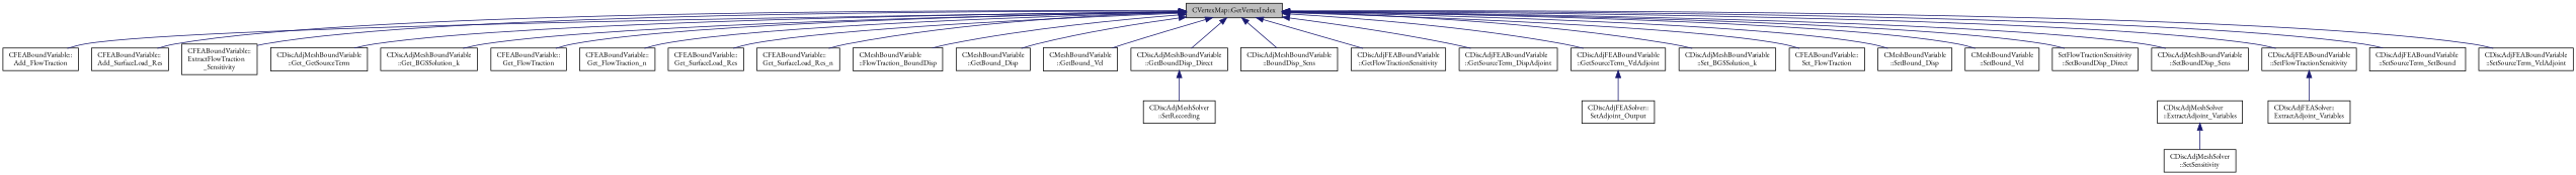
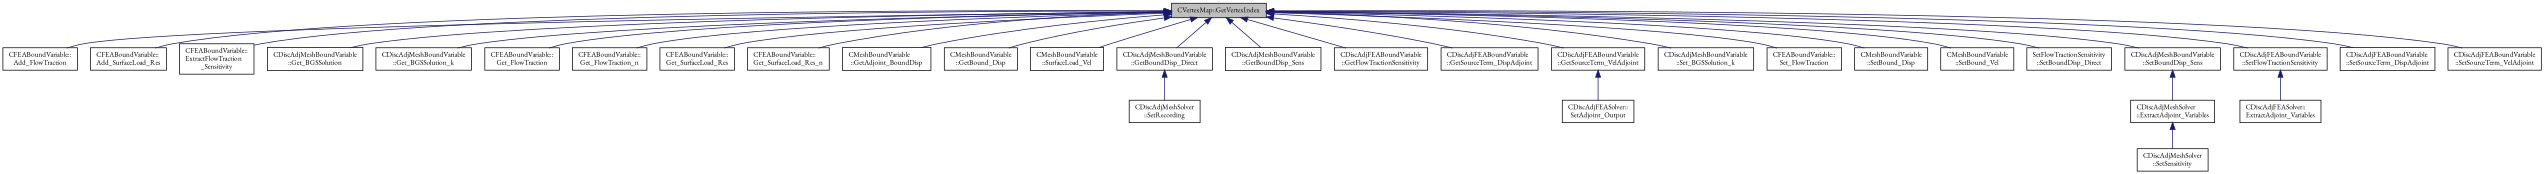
  digraph {
    fontname="EB Garamond"
    rankdir=TB
    node [color=black fillcolor=white fontname="EB Garamond" fontsize=10 shape=record style=filled]
    edge [color=midnightblue dir=back fontname="EB Garamond" fontsize=10 labelfontname=Helvetica labelfontsize=10 style=solid]
    n1 [fillcolor=grey75 fontcolor=black height=0.2 label="CVertexMap::GetVertexIndex" width=0.4]
    n2 [height=0.2 label="CFEABoundVariable::\lAdd_FlowTraction" width=0.4]
    n3 [height=0.2 label="CFEABoundVariable::\lAdd_SurfaceLoad_Res" width=0.4]
    n4 [height=0.2 label="CFEABoundVariable::\lExtractFlowTraction\l_Sensitivity" width=0.4]
-   n5 [height=0.2 label="CDiscAdjMeshBoundVariable\l::Get_GetSourceTerm" width=0.4]
+   n5 [height=0.2 label="CDiscAdjMeshBoundVariable\l::Get_BGSSolution" width=0.4]
    n6 [height=0.2 label="CDiscAdjMeshBoundVariable\l::Get_BGSSolution_k" width=0.4]
    n7 [height=0.2 label="CFEABoundVariable::\lGet_FlowTraction" width=0.4]
    n8 [height=0.2 label="CFEABoundVariable::\lGet_FlowTraction_n" width=0.4]
    n9 [height=0.2 label="CFEABoundVariable::\lGet_SurfaceLoad_Res" width=0.4]
    n10 [height=0.2 label="CFEABoundVariable::\lGet_SurfaceLoad_Res_n" width=0.4]
-   n11 [height=0.2 label="CMeshBoundVariable\l::FlowTraction_BoundDisp" width=0.4]
+   n11 [height=0.2 label="CMeshBoundVariable\l::GetAdjoint_BoundDisp" width=0.4]
    n12 [height=0.2 label="CMeshBoundVariable\l::GetBound_Disp" width=0.4]
-   n13 [height=0.2 label="CMeshBoundVariable\l::GetBound_Vel" width=0.4]
+   n13 [height=0.2 label="CMeshBoundVariable\l::SurfaceLoad_Vel" width=0.4]
    n14 [height=0.2 label="CDiscAdjMeshBoundVariable\l::GetBoundDisp_Direct" width=0.4]
-   n15 [height=0.2 label="CDiscAdjMeshBoundVariable\l::BoundDisp_Sens" width=0.4]
+   n15 [height=0.2 label="CDiscAdjMeshBoundVariable\l::GetBoundDisp_Sens" width=0.4]
    n16 [height=0.2 label="CDiscAdjFEABoundVariable\l::GetFlowTractionSensitivity" width=0.4]
    n17 [height=0.2 label="CDiscAdjFEABoundVariable\l::GetSourceTerm_DispAdjoint" width=0.4]
    n18 [height=0.2 label="CDiscAdjFEABoundVariable\l::GetSourceTerm_VelAdjoint" width=0.4]
    n19 [height=0.2 label="CDiscAdjMeshBoundVariable\l::Set_BGSSolution_k" width=0.4]
    n20 [height=0.2 label="CFEABoundVariable::\lSet_FlowTraction" width=0.4]
    n21 [height=0.2 label="CMeshBoundVariable\l::SetBound_Disp" width=0.4]
    n22 [height=0.2 label="CMeshBoundVariable\l::SetBound_Vel" width=0.4]
    n23 [height=0.2 label="SetFlowTractionSensitivity\l::SetBoundDisp_Direct" width=0.4]
    n24 [height=0.2 label="CDiscAdjMeshBoundVariable\l::SetBoundDisp_Sens" width=0.4]
    n25 [height=0.2 label="CDiscAdjFEABoundVariable\l::SetFlowTractionSensitivity" width=0.4]
-   n26 [height=0.2 label="CDiscAdjFEABoundVariable\l::SetSourceTerm_SetBound" width=0.4]
+   n26 [height=0.2 label="CDiscAdjFEABoundVariable\l::SetSourceTerm_DispAdjoint" width=0.4]
    n27 [height=0.2 label="CDiscAdjFEABoundVariable\l::SetSourceTerm_VelAdjoint" width=0.4]
    n28 [height=0.2 label="CDiscAdjMeshSolver\l::SetRecording" width=0.4]
    n29 [height=0.2 label="CDiscAdjFEASolver::\lSetAdjoint_Output" width=0.4]
    n30 [height=0.2 label="CDiscAdjMeshSolver\l::ExtractAdjoint_Variables" width=0.4]
    n31 [height=0.2 label="CDiscAdjFEASolver::\lExtractAdjoint_Variables" width=0.4]
    n32 [height=0.2 label="CDiscAdjMeshSolver\l::SetSensitivity" width=0.4]
    n1 -> n2
    n1 -> n3
    n1 -> n4
    n1 -> n5
    n1 -> n6
    n1 -> n7
    n1 -> n8
    n1 -> n9
    n1 -> n10
    n1 -> n11
    n1 -> n12
    n1 -> n13
    n1 -> n14
    n1 -> n15
    n1 -> n16
    n1 -> n17
    n1 -> n18
    n1 -> n19
    n1 -> n20
    n1 -> n21
    n1 -> n22
    n1 -> n23
    n1 -> n24
    n1 -> n25
    n1 -> n26
    n1 -> n27
    n14 -> n28
    n18 -> n29
+   n24 -> n30
    n25 -> n31
    n30 -> n32
  }
